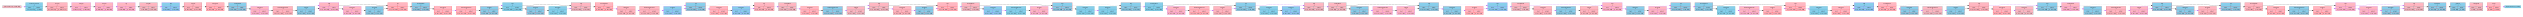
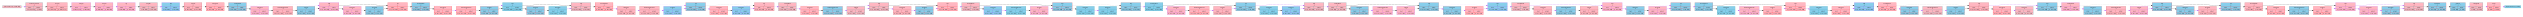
  strict digraph {
    fontname=Nunito
    ordering=in
    rankdir=LR
    node [align=left color=red fillcolor=lightpink fontname=Nunito fontsize=10 ranksep=0.1 shape=record style=filled]
    edge [color=purple fontname=Nunito fontsize=10 style=solid]
    n1 [color=teal height=0.2 label="input-tensor-0: (1, 3, 224, 224)"]
-   n2 [color=teal fillcolor=skyblue height=0.2 label="VisionTransformer\n-0|{input:|output:}|{(1, 3, 224, 224)|(1, 1000)}"]
+   n2 [color=teal height=0.2 label="VisionTransformer\n-0|{input:|output:}|{(1, 3, 224, 224)|(1, 1000)}"]
    n3 [color=brown height=0.2 label="Conv2d\n-1|{input:|output:}|{(1, 3, 224, 224)|(1, 768, 14, 14)}"]
    n4 [color=purple height=0.2 label="reshape\n-1|{input:|output:}|{(1, 768, 14, 14)|(1, 768, 196)}"]
    n5 [color=purple height=0.2 label="permute\n-1|{input:|output:}|{(1, 768, 196)|(1, 196, 768)}"]
    n6 [color=purple height=0.2 label="cat\n-1|{input:|output:}|{(1, 196, 768)|(1, 197, 768)}"]
    n7 [color=teal height=0.2 label="Encoder\n-1|{input:|output:}|{(1, 197, 768)|(1, 197, 768)}"]
    n8 [color=purple fillcolor=skyblue height=0.2 label="add\n-2|{input:|output:}|{(1, 197, 768)|(1, 197, 768)}"]
    n9 [color=brown height=0.2 label="Dropout\n-2|{input:|output:}|{(1, 197, 768)|(1, 197, 768)}"]
    n10 [height=0.2 label="Sequential\n-2|{input:|output:}|{(1, 197, 768)|(1, 197, 768)}"]
    n11 [fillcolor=skyblue height=0.2 label="EncoderBlock\n-3|{input:|output:}|{(1, 197, 768)|(1, 197, 768)}"]
    n12 [color=purple height=0.2 label="LayerNorm\n-4|{input:|output:}|{(1, 197, 768)|(1, 197, 768)}"]
    n13 [color=purple height=0.2 label="add\n-4|{input:|output:}|{2 x (1, 197, 768)|(1, 197, 768)}"]
    n14 [color=brown height=0.2 label="MultiheadAttention\n-4|{input:|output:}|{3 x (1, 197, 768)|(1, 197, 768)}"]
    n15 [color=purple height=0.2 label="LayerNorm\n-4|{input:|output:}|{(1, 197, 768)|(1, 197, 768)}"]
    n16 [height=0.2 label="add\n-4|{input:|output:}|{2 x (1, 197, 768)|(1, 197, 768)}"]
    n17 [color=brown fillcolor=skyblue height=0.2 label="Dropout\n-4|{input:|output:}|{(1, 197, 768)|(1, 197, 768)}"]
    n18 [color=brown fillcolor=skyblue height=0.2 label="MLPBlock\n-4|{input:|output:}|{(1, 197, 768)|(1, 197, 768)}"]
    n19 [fillcolor=skyblue height=0.2 label="EncoderBlock\n-3|{input:|output:}|{(1, 197, 768)|(1, 197, 768)}"]
    n20 [height=0.2 label="LayerNorm\n-4|{input:|output:}|{(1, 197, 768)|(1, 197, 768)}"]
    n21 [color=teal fillcolor=skyblue height=0.2 label="add\n-4|{input:|output:}|{2 x (1, 197, 768)|(1, 197, 768)}"]
    n22 [height=0.2 label="MultiheadAttention\n-4|{input:|output:}|{3 x (1, 197, 768)|(1, 197, 768)}"]
    n23 [fillcolor=skyblue height=0.2 label="LayerNorm\n-4|{input:|output:}|{(1, 197, 768)|(1, 197, 768)}"]
    n24 [color=teal height=0.2 label="add\n-4|{input:|output:}|{2 x (1, 197, 768)|(1, 197, 768)}"]
    n25 [fillcolor=skyblue height=0.2 label="Dropout\n-4|{input:|output:}|{(1, 197, 768)|(1, 197, 768)}"]
    n26 [color=teal fillcolor=skyblue height=0.2 label="MLPBlock\n-4|{input:|output:}|{(1, 197, 768)|(1, 197, 768)}"]
    n27 [height=0.2 label="EncoderBlock\n-3|{input:|output:}|{(1, 197, 768)|(1, 197, 768)}"]
    n28 [color=brown height=0.2 label="LayerNorm\n-4|{input:|output:}|{(1, 197, 768)|(1, 197, 768)}"]
    n29 [fillcolor=skyblue height=0.2 label="add\n-4|{input:|output:}|{2 x (1, 197, 768)|(1, 197, 768)}"]
    n30 [color=brown height=0.2 label="MultiheadAttention\n-4|{input:|output:}|{3 x (1, 197, 768)|(1, 197, 768)}"]
    n31 [height=0.2 label="LayerNorm\n-4|{input:|output:}|{(1, 197, 768)|(1, 197, 768)}"]
    n32 [color=brown height=0.2 label="add\n-4|{input:|output:}|{2 x (1, 197, 768)|(1, 197, 768)}"]
    n33 [color=purple fillcolor=skyblue height=0.2 label="Dropout\n-4|{input:|output:}|{(1, 197, 768)|(1, 197, 768)}"]
    n34 [color=purple fillcolor=skyblue height=0.2 label="MLPBlock\n-4|{input:|output:}|{(1, 197, 768)|(1, 197, 768)}"]
    n35 [color=teal height=0.2 label="EncoderBlock\n-3|{input:|output:}|{(1, 197, 768)|(1, 197, 768)}"]
    n36 [height=0.2 label="LayerNorm\n-4|{input:|output:}|{(1, 197, 768)|(1, 197, 768)}"]
    n37 [color=teal height=0.2 label="add\n-4|{input:|output:}|{2 x (1, 197, 768)|(1, 197, 768)}"]
    n38 [fillcolor=skyblue height=0.2 label="MultiheadAttention\n-4|{input:|output:}|{3 x (1, 197, 768)|(1, 197, 768)}"]
    n39 [color=brown height=0.2 label="LayerNorm\n-4|{input:|output:}|{(1, 197, 768)|(1, 197, 768)}"]
    n40 [height=0.2 label="add\n-4|{input:|output:}|{2 x (1, 197, 768)|(1, 197, 768)}"]
    n41 [color=teal height=0.2 label="Dropout\n-4|{input:|output:}|{(1, 197, 768)|(1, 197, 768)}"]
    n42 [fillcolor=skyblue height=0.2 label="MLPBlock\n-4|{input:|output:}|{(1, 197, 768)|(1, 197, 768)}"]
    n43 [color=teal height=0.2 label="EncoderBlock\n-3|{input:|output:}|{(1, 197, 768)|(1, 197, 768)}"]
    n44 [color=purple fillcolor=skyblue height=0.2 label="LayerNorm\n-4|{input:|output:}|{(1, 197, 768)|(1, 197, 768)}"]
    n45 [fillcolor=skyblue height=0.2 label="add\n-4|{input:|output:}|{2 x (1, 197, 768)|(1, 197, 768)}"]
    n46 [color=teal fillcolor=skyblue height=0.2 label="MultiheadAttention\n-4|{input:|output:}|{3 x (1, 197, 768)|(1, 197, 768)}"]
    n47 [color=teal fillcolor=skyblue height=0.2 label="LayerNorm\n-4|{input:|output:}|{(1, 197, 768)|(1, 197, 768)}"]
    n48 [color=brown fillcolor=skyblue height=0.2 label="add\n-4|{input:|output:}|{2 x (1, 197, 768)|(1, 197, 768)}"]
    n49 [color=purple height=0.2 label="Dropout\n-4|{input:|output:}|{(1, 197, 768)|(1, 197, 768)}"]
    n50 [color=teal fillcolor=skyblue height=0.2 label="MLPBlock\n-4|{input:|output:}|{(1, 197, 768)|(1, 197, 768)}"]
    n51 [color=teal fillcolor=skyblue height=0.2 label="EncoderBlock\n-3|{input:|output:}|{(1, 197, 768)|(1, 197, 768)}"]
    n52 [color=purple height=0.2 label="LayerNorm\n-4|{input:|output:}|{(1, 197, 768)|(1, 197, 768)}"]
    n53 [color=brown fillcolor=skyblue height=0.2 label="add\n-4|{input:|output:}|{2 x (1, 197, 768)|(1, 197, 768)}"]
    n54 [height=0.2 label="MultiheadAttention\n-4|{input:|output:}|{3 x (1, 197, 768)|(1, 197, 768)}"]
    n55 [color=teal fillcolor=skyblue height=0.2 label="LayerNorm\n-4|{input:|output:}|{(1, 197, 768)|(1, 197, 768)}"]
    n56 [color=teal height=0.2 label="add\n-4|{input:|output:}|{2 x (1, 197, 768)|(1, 197, 768)}"]
    n57 [color=brown height=0.2 label="Dropout\n-4|{input:|output:}|{(1, 197, 768)|(1, 197, 768)}"]
    n58 [color=purple fillcolor=skyblue height=0.2 label="MLPBlock\n-4|{input:|output:}|{(1, 197, 768)|(1, 197, 768)}"]
    n59 [color=teal height=0.2 label="EncoderBlock\n-3|{input:|output:}|{(1, 197, 768)|(1, 197, 768)}"]
    n60 [fillcolor=skyblue height=0.2 label="LayerNorm\n-4|{input:|output:}|{(1, 197, 768)|(1, 197, 768)}"]
    n61 [color=brown fillcolor=skyblue height=0.2 label="add\n-4|{input:|output:}|{2 x (1, 197, 768)|(1, 197, 768)}"]
    n62 [color=purple height=0.2 label="MultiheadAttention\n-4|{input:|output:}|{3 x (1, 197, 768)|(1, 197, 768)}"]
    n63 [color=brown fillcolor=skyblue height=0.2 label="LayerNorm\n-4|{input:|output:}|{(1, 197, 768)|(1, 197, 768)}"]
    n64 [color=purple fillcolor=skyblue height=0.2 label="add\n-4|{input:|output:}|{2 x (1, 197, 768)|(1, 197, 768)}"]
    n65 [color=purple height=0.2 label="Dropout\n-4|{input:|output:}|{(1, 197, 768)|(1, 197, 768)}"]
    n66 [height=0.2 label="MLPBlock\n-4|{input:|output:}|{(1, 197, 768)|(1, 197, 768)}"]
    n67 [color=teal height=0.2 label="EncoderBlock\n-3|{input:|output:}|{(1, 197, 768)|(1, 197, 768)}"]
    n68 [color=brown height=0.2 label="LayerNorm\n-4|{input:|output:}|{(1, 197, 768)|(1, 197, 768)}"]
    n69 [color=purple height=0.2 label="add\n-4|{input:|output:}|{2 x (1, 197, 768)|(1, 197, 768)}"]
    n70 [color=brown fillcolor=skyblue height=0.2 label="MultiheadAttention\n-4|{input:|output:}|{3 x (1, 197, 768)|(1, 197, 768)}"]
    n71 [color=brown fillcolor=skyblue height=0.2 label="LayerNorm\n-4|{input:|output:}|{(1, 197, 768)|(1, 197, 768)}"]
    n72 [fillcolor=skyblue height=0.2 label="add\n-4|{input:|output:}|{2 x (1, 197, 768)|(1, 197, 768)}"]
    n73 [color=brown height=0.2 label="Dropout\n-4|{input:|output:}|{(1, 197, 768)|(1, 197, 768)}"]
    n74 [color=purple height=0.2 label="MLPBlock\n-4|{input:|output:}|{(1, 197, 768)|(1, 197, 768)}"]
    n75 [color=brown fillcolor=skyblue height=0.2 label="EncoderBlock\n-3|{input:|output:}|{(1, 197, 768)|(1, 197, 768)}"]
    n76 [color=teal fillcolor=skyblue height=0.2 label="LayerNorm\n-4|{input:|output:}|{(1, 197, 768)|(1, 197, 768)}"]
    n77 [height=0.2 label="add\n-4|{input:|output:}|{2 x (1, 197, 768)|(1, 197, 768)}"]
    n78 [color=purple height=0.2 label="MultiheadAttention\n-4|{input:|output:}|{3 x (1, 197, 768)|(1, 197, 768)}"]
    n79 [color=teal fillcolor=skyblue height=0.2 label="LayerNorm\n-4|{input:|output:}|{(1, 197, 768)|(1, 197, 768)}"]
    n80 [color=purple fillcolor=skyblue height=0.2 label="add\n-4|{input:|output:}|{2 x (1, 197, 768)|(1, 197, 768)}"]
    n81 [height=0.2 label="Dropout\n-4|{input:|output:}|{(1, 197, 768)|(1, 197, 768)}"]
    n82 [height=0.2 label="MLPBlock\n-4|{input:|output:}|{(1, 197, 768)|(1, 197, 768)}"]
    n83 [height=0.2 label="EncoderBlock\n-3|{input:|output:}|{(1, 197, 768)|(1, 197, 768)}"]
    n84 [fillcolor=skyblue height=0.2 label="LayerNorm\n-4|{input:|output:}|{(1, 197, 768)|(1, 197, 768)}"]
    n85 [color=brown height=0.2 label="add\n-4|{input:|output:}|{2 x (1, 197, 768)|(1, 197, 768)}"]
    n86 [color=teal height=0.2 label="MultiheadAttention\n-4|{input:|output:}|{3 x (1, 197, 768)|(1, 197, 768)}"]
    n87 [height=0.2 label="LayerNorm\n-4|{input:|output:}|{(1, 197, 768)|(1, 197, 768)}"]
    n88 [color=brown fillcolor=skyblue height=0.2 label="add\n-4|{input:|output:}|{2 x (1, 197, 768)|(1, 197, 768)}"]
    n89 [color=brown fillcolor=skyblue height=0.2 label="Dropout\n-4|{input:|output:}|{(1, 197, 768)|(1, 197, 768)}"]
    n90 [color=teal height=0.2 label="MLPBlock\n-4|{input:|output:}|{(1, 197, 768)|(1, 197, 768)}"]
    n91 [color=purple height=0.2 label="EncoderBlock\n-3|{input:|output:}|{(1, 197, 768)|(1, 197, 768)}"]
    n92 [color=brown fillcolor=skyblue height=0.2 label="LayerNorm\n-4|{input:|output:}|{(1, 197, 768)|(1, 197, 768)}"]
    n93 [fillcolor=skyblue height=0.2 label="add\n-4|{input:|output:}|{2 x (1, 197, 768)|(1, 197, 768)}"]
    n94 [color=brown height=0.2 label="MultiheadAttention\n-4|{input:|output:}|{3 x (1, 197, 768)|(1, 197, 768)}"]
    n95 [fillcolor=skyblue height=0.2 label="LayerNorm\n-4|{input:|output:}|{(1, 197, 768)|(1, 197, 768)}"]
    n96 [fillcolor=skyblue height=0.2 label="add\n-4|{input:|output:}|{2 x (1, 197, 768)|(1, 197, 768)}"]
    n97 [color=purple height=0.2 label="Dropout\n-4|{input:|output:}|{(1, 197, 768)|(1, 197, 768)}"]
    n98 [color=brown height=0.2 label="MLPBlock\n-4|{input:|output:}|{(1, 197, 768)|(1, 197, 768)}"]
    n99 [color=brown height=0.2 label="EncoderBlock\n-3|{input:|output:}|{(1, 197, 768)|(1, 197, 768)}"]
    n100 [height=0.2 label="LayerNorm\n-4|{input:|output:}|{(1, 197, 768)|(1, 197, 768)}"]
    n101 [color=purple height=0.2 label="add\n-4|{input:|output:}|{2 x (1, 197, 768)|(1, 197, 768)}"]
    n102 [color=brown fillcolor=skyblue height=0.2 label="MultiheadAttention\n-4|{input:|output:}|{3 x (1, 197, 768)|(1, 197, 768)}"]
    n103 [color=purple height=0.2 label="LayerNorm\n-4|{input:|output:}|{(1, 197, 768)|(1, 197, 768)}"]
    n104 [color=teal height=0.2 label="add\n-4|{input:|output:}|{2 x (1, 197, 768)|(1, 197, 768)}"]
    n105 [height=0.2 label="Dropout\n-4|{input:|output:}|{(1, 197, 768)|(1, 197, 768)}"]
    n106 [fillcolor=skyblue height=0.2 label="MLPBlock\n-4|{input:|output:}|{(1, 197, 768)|(1, 197, 768)}"]
    n107 [fillcolor=skyblue height=0.2 label="LayerNorm\n-2|{input:|output:}|{(1, 197, 768)|(1, 197, 768)}"]
    n108 [color=brown fillcolor=skyblue height=0.2 label="__getitem__\n-1|{input:|output:}|{(1, 197, 768)|(1, 768)}"]
    n109 [color=teal height=0.2 label="Sequential\n-1|{input:|output:}|{(1, 768)|(1, 1000)}"]
    n110 [height=0.2 label="Linear\n-2|{input:|output:}|{(1, 768)|(1, 1000)}"]
    n111 [color=teal fillcolor=skyblue height=0.2 label="output-tensor-0: (1, 1000)"]
    n1 -> n2
    n2 -> n3 [color=black style=dotted]
    n3 -> n4 [color=black style=dotted]
    n4 -> n5 [color=black]
    n5 -> n6 [style=dotted]
    n6 -> n7 [color=black]
    n7 -> n8
    n8 -> n9 [color=black style=dotted]
    n9 -> n10 [color=black style=dotted]
    n10 -> n11 [color=black]
    n11 -> n12 [color=black]
    n11 -> n13 [style=dotted]
    n12 -> n14 [color=black]
    n13 -> n15 [color=black]
    n13 -> n16 [color=black]
    n14 -> n17 [color=black]
    n15 -> n18 [color=black style=dotted]
    n16 -> n19 [color=black]
    n17 -> n13 [color=black style=dotted]
    n18 -> n16 [color=black]
    n19 -> n20 [color=black]
    n19 -> n21 [style=dotted]
    n20 -> n22
    n21 -> n23 [color=black]
    n21 -> n24 [color=black]
    n22 -> n25 [color=black]
    n23 -> n26 [color=black style=dotted]
    n24 -> n27 [color=black style=dotted]
    n25 -> n21 [color=black]
    n26 -> n24
    n27 -> n28
    n27 -> n29 [style=dotted]
    n28 -> n30 [style=dotted]
    n29 -> n31 [style=dotted]
    n29 -> n32 [color=black style=dotted]
    n30 -> n33 [style=dotted]
    n31 -> n34 [color=black]
    n32 -> n35
    n33 -> n29 [style=dotted]
    n34 -> n32
    n35 -> n36
    n35 -> n37 [style=dotted]
    n36 -> n38 [color=black]
    n37 -> n39
    n37 -> n40 [color=black]
    n38 -> n41 [style=dotted]
    n39 -> n42
    n40 -> n43 [style=dotted]
    n41 -> n37 [style=dotted]
    n42 -> n40 [style=dotted]
    n43 -> n44 [color=black]
    n43 -> n45 [color=black]
    n44 -> n46
    n45 -> n47 [color=black style=dotted]
    n45 -> n48 [color=black style=dotted]
    n46 -> n49 [color=black]
    n47 -> n50
    n48 -> n51
    n49 -> n45 [style=dotted]
    n50 -> n48 [color=black style=dotted]
    n51 -> n52 [style=dotted]
    n51 -> n53 [color=black]
    n52 -> n54 [color=black]
    n53 -> n55 [color=black style=dotted]
    n53 -> n56
    n54 -> n57
    n55 -> n58 [color=black]
    n56 -> n59
    n57 -> n53
    n58 -> n56
    n59 -> n60 [color=black]
    n59 -> n61 [color=black]
    n60 -> n62 [style=dotted]
    n61 -> n63
    n61 -> n64 [style=dotted]
    n62 -> n65 [color=black]
    n63 -> n66 [style=dotted]
    n64 -> n67 [style=dotted]
    n65 -> n61 [color=black style=dotted]
    n66 -> n64
    n67 -> n68 [color=black style=dotted]
    n67 -> n69
    n68 -> n70 [style=dotted]
    n69 -> n71
    n69 -> n72 [style=dotted]
    n70 -> n73 [color=black style=dotted]
    n71 -> n74 [color=black]
    n72 -> n75 [style=dotted]
    n73 -> n69 [color=black style=dotted]
    n74 -> n72
    n75 -> n76 [color=black]
    n75 -> n77 [color=black]
    n76 -> n78 [style=dotted]
    n77 -> n79
    n77 -> n80 [color=black style=dotted]
    n78 -> n81 [color=black]
    n79 -> n82 [color=black]
    n80 -> n83 [color=black style=dotted]
    n81 -> n77 [style=dotted]
    n82 -> n80 [style=dotted]
    n83 -> n84 [style=dotted]
    n83 -> n85 [color=black style=dotted]
    n84 -> n86 [style=dotted]
    n85 -> n87 [color=black style=dotted]
    n85 -> n88
    n86 -> n89 [style=dotted]
    n87 -> n90 [style=dotted]
    n88 -> n91 [color=black]
    n89 -> n85 [color=black]
    n90 -> n88 [style=dotted]
    n91 -> n92 [style=dotted]
    n91 -> n93 [color=black style=dotted]
    n92 -> n94 [style=dotted]
    n93 -> n95 [color=black]
    n93 -> n96 [color=black]
    n94 -> n97 [style=dotted]
    n95 -> n98
    n96 -> n99 [color=black style=dotted]
    n97 -> n93
    n98 -> n96 [style=dotted]
    n99 -> n100 [color=black style=dotted]
    n99 -> n101 [color=black]
    n100 -> n102 [color=black style=dotted]
    n101 -> n103
    n101 -> n104
    n102 -> n105 [color=black]
    n103 -> n106 [style=dotted]
    n104 -> n107 [color=black]
    n105 -> n101 [style=dotted]
    n106 -> n104
    n107 -> n108 [color=black style=dotted]
    n108 -> n109
    n109 -> n110 [style=dotted]
    n110 -> n111 [style=dotted]
  }
